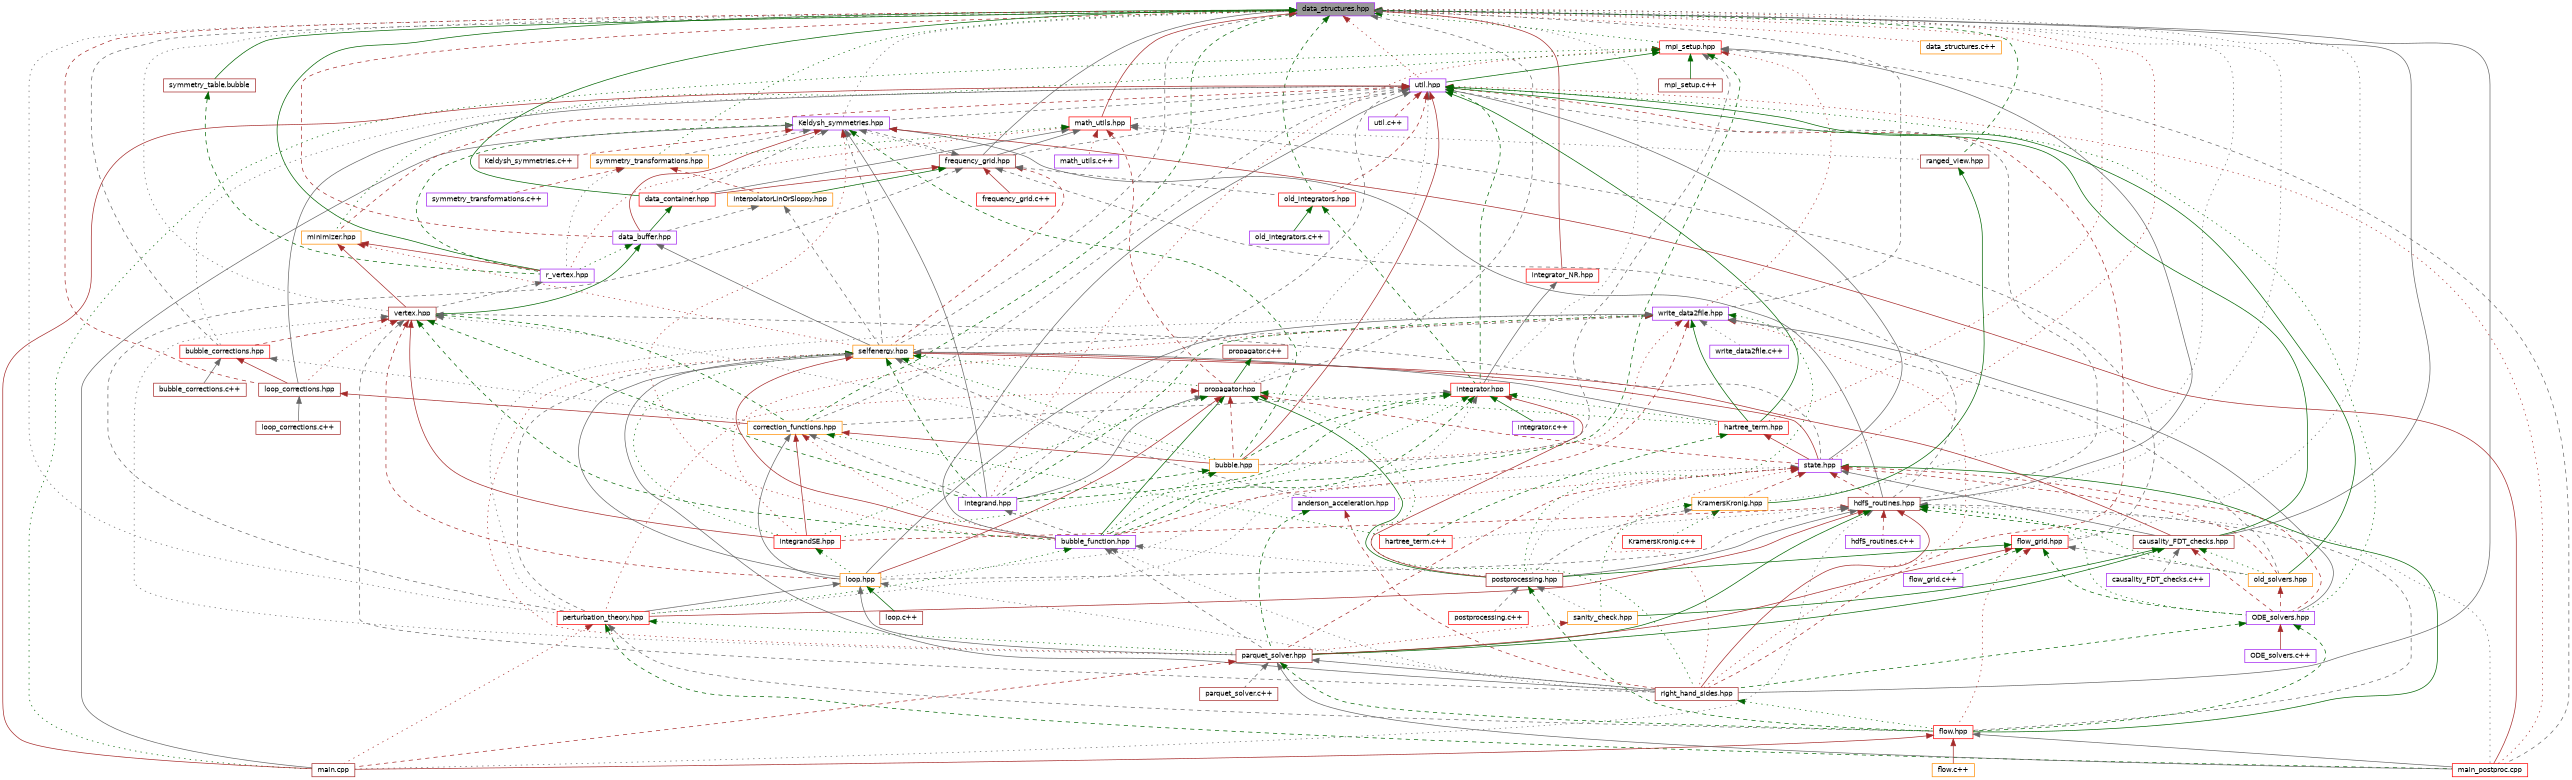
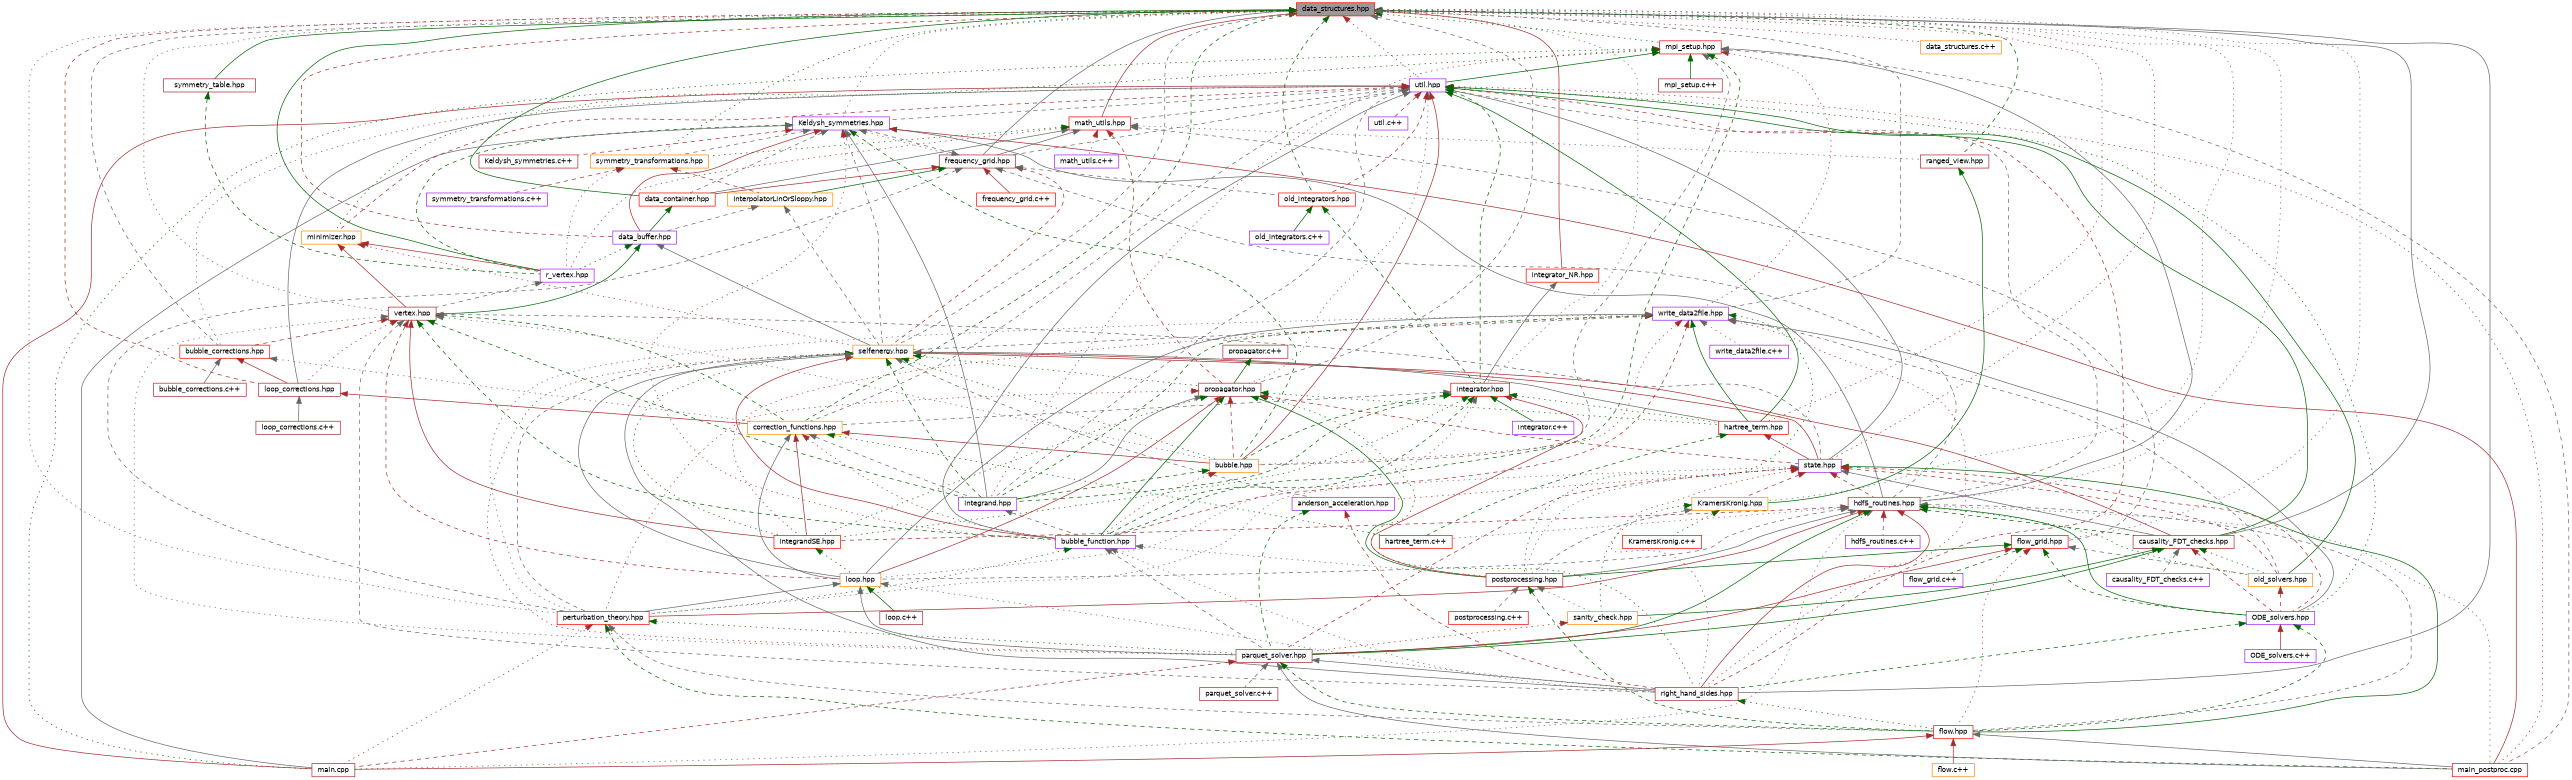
  digraph {
    node [color=purple fillcolor=white fontname=Helvetica fontsize=10 shape=box style=filled]
    edge [color=gray40 dir=back fontname=Helvetica fontsize=10 labelfontname=Helvetica labelfontsize=10 style=dashed]
-   n1 [fillcolor=grey60 fontcolor=black height=0.2 label="data_structures.hpp" width=0.4]
+   n1 [color=red fillcolor=grey60 fontcolor=black height=0.2 label="data_structures.hpp" width=0.4]
    n2 [height=0.2 label="Keldysh_symmetries.hpp" width=0.4]
    n3 [color=brown height=0.2 label="right_hand_sides.hpp" width=0.4]
    n4 [color=red height=0.2 label="perturbation_theory.hpp" width=0.4]
    n5 [height=0.2 label="data_buffer.hpp" width=0.4]
    n6 [height=0.2 label="r_vertex.hpp" width=0.4]
    n7 [color=brown height=0.2 label="vertex.hpp" width=0.4]
    n8 [color=red height=0.2 label="bubble_corrections.hpp" width=0.4]
    n9 [color=darkorange height=0.2 label="correction_functions.hpp" width=0.4]
    n10 [color=brown height=0.2 label="loop_corrections.hpp" width=0.4]
    n11 [height=0.2 label="state.hpp" width=0.4]
    n12 [color=darkorange height=0.2 label="KramersKronig.hpp" width=0.4]
    n13 [color=brown height=0.2 label="causality_FDT_checks.hpp" width=0.4]
    n14 [color=brown height=0.2 label="hdf5_routines.hpp" width=0.4]
    n15 [color=darkorange height=0.2 label="selfenergy.hpp" width=0.4]
    n16 [color=red height=0.2 label="hartree_term.hpp" width=0.4]
    n17 [color=brown height=0.2 label="propagator.hpp" width=0.4]
    n18 [color=red height=0.2 label="data_container.hpp" width=0.4]
    n19 [color=brown height=0.2 label="frequency_grid.hpp" width=0.4]
    n20 [color=red height=0.2 label="old_integrators.hpp" width=0.4]
    n21 [color=red height=0.2 label="integrator.hpp" width=0.4]
    n22 [color=darkorange height=0.2 label="symmetry_transformations.hpp" width=0.4]
    n23 [color=darkorange height=0.2 label="data_structures.c++" width=0.4]
    n24 [color=red height=0.2 label="flow_grid.hpp" width=0.4]
    n25 [color=red height=0.2 label="integrator_NR.hpp" width=0.4]
    n26 [color=red height=0.2 label="math_utils.hpp" width=0.4]
    n27 [color=brown height=0.2 label="ranged_view.hpp" width=0.4]
    n28 [color=red height=0.2 label="mpi_setup.hpp" width=0.4]
    n29 [height=0.2 label="util.hpp" width=0.4]
    n30 [height=0.2 label="write_data2file.hpp" width=0.4]
-   n31 [color=brown height=0.2 label="symmetry_table.bubble" width=0.4]
+   n31 [color=brown height=0.2 label="symmetry_table.hpp" width=0.4]
    n32 [color=brown height=0.2 label="Keldysh_symmetries.c++" width=0.4]
    n33 [color=darkorange height=0.2 label="bubble.hpp" width=0.4]
    n34 [height=0.2 label="bubble_function.hpp" width=0.4]
    n35 [color=brown height=0.2 label="main.cpp" width=0.4]
    n36 [color=red height=0.2 label="main_postproc.cpp" width=0.4]
    n37 [height=0.2 label="integrand.hpp" width=0.4]
    n38 [color=red height=0.2 label="flow.hpp" width=0.4]
    n39 [color=brown height=0.2 label="parquet_solver.hpp" width=0.4]
    n40 [color=red height=0.2 label="integrandSE.hpp" width=0.4]
    n41 [color=darkorange height=0.2 label="loop.hpp" width=0.4]
    n42 [color=brown height=0.2 label="bubble_corrections.c++" width=0.4]
    n43 [color=red height=0.2 label="hartree_term.c++" width=0.4]
    n44 [color=brown height=0.2 label="loop_corrections.c++" width=0.4]
    n45 [color=brown height=0.2 label="postprocessing.hpp" width=0.4]
    n46 [height=0.2 label="ODE_solvers.hpp" width=0.4]
    n47 [height=0.2 label="anderson_acceleration.hpp" width=0.4]
    n48 [color=darkorange height=0.2 label="old_solvers.hpp" width=0.4]
    n49 [color=darkorange height=0.2 label="sanity_check.hpp" width=0.4]
    n50 [color=red height=0.2 label="KramersKronig.c++" width=0.4]
    n51 [height=0.2 label="causality_FDT_checks.c++" width=0.4]
    n52 [height=0.2 label="hdf5_routines.c++" width=0.4]
    n53 [color=darkorange height=0.2 label="InterpolatorLinOrSloppy.hpp" width=0.4]
    n54 [color=red height=0.2 label="frequency_grid.c++" width=0.4]
    n55 [height=0.2 label="old_integrators.c++" width=0.4]
    n56 [height=0.2 label="integrator.c++" width=0.4]
    n57 [height=0.2 label="symmetry_transformations.c++" width=0.4]
    n58 [height=0.2 label="flow_grid.c++" width=0.4]
    n59 [height=0.2 label="math_utils.c++" width=0.4]
    n60 [color=darkorange height=0.2 label="minimizer.hpp" width=0.4]
    n61 [color=brown height=0.2 label="mpi_setup.c++" width=0.4]
    n62 [height=0.2 label="util.c++" width=0.4]
    n63 [height=0.2 label="write_data2file.c++" width=0.4]
    n64 [color=brown height=0.2 label="parquet_solver.c++" width=0.4]
    n65 [color=red height=0.2 label="postprocessing.c++" width=0.4]
    n66 [color=darkorange height=0.2 label="flow.c++" width=0.4]
    n67 [color=brown height=0.2 label="loop.c++" width=0.4]
    n68 [height=0.2 label="ODE_solvers.c++" width=0.4]
    n69 [color=brown height=0.2 label="propagator.c++" width=0.4]
    n1 -> n2 [style=dotted]
    n1 -> n3 [style=solid]
    n1 -> n4 [style=dotted]
    n1 -> n5 [color=brown]
    n1 -> n6 [color=darkgreen style=solid]
    n1 -> n7 [style=dotted]
    n1 -> n8
    n1 -> n9 [color=darkgreen]
    n1 -> n10 [color=brown]
    n1 -> n11 [color=brown style=dotted]
    n1 -> n12 [style=dotted]
    n1 -> n13 [style=solid]
    n1 -> n14 [style=dotted]
    n1 -> n15
    n1 -> n16 [color=brown style=dotted]
    n1 -> n17
    n1 -> n18 [color=darkgreen style=solid]
    n1 -> n19 [style=solid]
    n1 -> n20 [color=darkgreen]
    n1 -> n21 [style=dotted]
    n1 -> n22 [color=darkgreen style=dotted]
    n1 -> n23 [color=brown style=dotted]
    n1 -> n24 [style=dotted]
    n1 -> n25 [color=brown style=solid]
    n1 -> n26 [color=brown style=solid]
    n1 -> n27 [color=darkgreen]
    n1 -> n28 [color=darkgreen style=dotted]
    n1 -> n29 [color=brown style=dotted]
    n1 -> n30
    n1 -> n31 [color=darkgreen style=solid]
    n2 -> n5 [color=brown style=solid]
    n2 -> n6 [color=darkgreen]
    n2 -> n14 [style=solid]
    n2 -> n15
    n2 -> n18
    n2 -> n19 [style=dotted]
    n2 -> n22
    n2 -> n32 [color=brown]
    n2 -> n33 [color=darkgreen]
    n2 -> n34 [color=brown style=dotted]
    n2 -> n35 [style=solid]
    n2 -> n36 [color=brown style=solid]
    n2 -> n37 [style=solid]
    n3 -> n38 [color=darkgreen style=dotted]
    n4 -> n35 [color=brown style=dotted]
    n4 -> n36 [color=darkgreen]
    n4 -> n38
    n4 -> n39 [color=darkgreen style=dotted]
    n5 -> n6 [color=darkgreen style=dotted]
    n5 -> n7 [color=darkgreen style=solid]
    n5 -> n15 [style=solid]
    n6 -> n7
    n7 -> n3
    n7 -> n8 [color=brown]
    n7 -> n9 [color=darkgreen]
    n7 -> n10 [color=brown style=dotted]
    n7 -> n11
    n7 -> n33 [style=dotted]
    n7 -> n34 [color=darkgreen]
    n7 -> n37 [color=darkgreen]
    n7 -> n39 [style=dotted]
    n7 -> n40 [color=brown style=solid]
    n7 -> n41 [color=brown]
    n8 -> n9 [style=dotted]
    n8 -> n10 [color=brown style=solid]
    n8 -> n42 [style=solid]
    n9 -> n33 [color=brown style=solid]
    n9 -> n34 [color=brown style=dotted]
    n9 -> n37
    n9 -> n40 [color=brown style=solid]
    n9 -> n41 [style=solid]
    n9 -> n43 [color=darkgreen style=dotted]
    n10 -> n9 [color=brown style=solid]
    n10 -> n44 [style=solid]
    n11 -> n3 [color=brown style=dotted]
    n11 -> n4 [style=dotted]
    n11 -> n12 [color=brown]
    n11 -> n13 [style=solid]
    n11 -> n14 [color=brown]
    n11 -> n38 [color=darkgreen style=solid]
    n11 -> n39 [color=brown]
    n11 -> n45 [style=dotted]
    n11 -> n46 [color=brown]
    n11 -> n47 [color=brown style=dotted]
    n11 -> n48 [color=brown]
    n12 -> n45
    n12 -> n49 [color=darkgreen style=dotted]
    n12 -> n50 [color=darkgreen style=dotted]
    n13 -> n39 [color=darkgreen style=solid]
    n13 -> n46 [color=brown]
    n13 -> n48 [color=darkgreen style=dotted]
    n13 -> n49 [color=darkgreen style=solid]
    n13 -> n51
    n14 -> n3 [color=brown style=solid]
    n14 -> n4 [color=brown style=solid]
    n14 -> n13 [color=darkgreen]
    n14 -> n35 [style=dotted]
    n14 -> n36 [style=dotted]
    n14 -> n38
    n14 -> n39 [color=darkgreen style=solid]
    n14 -> n40 [color=brown]
    n14 -> n41
    n14 -> n43 [style=dotted]
    n14 -> n45 [style=solid]
-   n14 -> n46 [color=darkgreen style=dotted]
+   n14 -> n46 [color=darkgreen style=solid]
    n14 -> n48 [color=darkgreen style=dotted]
    n14 -> n52 [color=brown]
    n15 -> n3 [style=solid]
    n15 -> n4
    n15 -> n11 [color=brown style=solid]
    n15 -> n13 [color=brown style=solid]
    n15 -> n16 [style=solid]
    n15 -> n17 [color=darkgreen style=dotted]
    n15 -> n33 [color=darkgreen style=dotted]
    n15 -> n34 [color=brown style=solid]
    n15 -> n37 [color=darkgreen]
    n15 -> n39 [color=brown style=dotted]
    n15 -> n40 [color=darkgreen style=dotted]
    n15 -> n41 [style=solid]
    n15 -> n47
    n16 -> n11 [color=brown style=solid]
    n16 -> n43 [color=darkgreen]
    n17 -> n3 [color=darkgreen style=dotted]
    n17 -> n4 [color=brown style=dotted]
    n17 -> n11 [color=brown]
    n17 -> n16 [color=darkgreen style=dotted]
    n17 -> n33 [color=brown]
    n17 -> n34 [color=darkgreen style=solid]
    n17 -> n37 [style=solid]
    n17 -> n40 [color=darkgreen style=dotted]
    n17 -> n41 [color=brown style=solid]
    n17 -> n45 [color=darkgreen style=solid]
    n18 -> n5 [color=darkgreen style=solid]
    n19 -> n2
    n19 -> n4
    n19 -> n14
    n19 -> n15 [color=brown]
    n19 -> n18 [color=brown style=solid]
    n19 -> n20
    n19 -> n53 [color=darkgreen style=solid]
    n19 -> n54 [color=brown style=solid]
    n20 -> n21 [color=darkgreen]
    n20 -> n55 [color=darkgreen style=solid]
    n21 -> n9
    n21 -> n16 [color=darkgreen style=dotted]
    n21 -> n33 [color=darkgreen]
    n21 -> n34 [color=darkgreen]
    n21 -> n37 [color=darkgreen]
    n21 -> n40 [color=darkgreen style=dotted]
    n21 -> n41 [style=dotted]
    n21 -> n45 [color=brown style=solid]
    n21 -> n56 [color=darkgreen style=solid]
    n22 -> n6 [style=dotted]
    n22 -> n53 [color=brown]
    n22 -> n57 [color=brown]
    n24 -> n38 [color=brown style=dotted]
    n24 -> n39 [color=brown style=solid]
    n24 -> n45 [color=darkgreen style=solid]
    n24 -> n46 [color=darkgreen]
    n24 -> n48
    n24 -> n58 [color=darkgreen]
    n25 -> n21 [style=solid]
    n26 -> n6 [color=brown style=dotted]
    n26 -> n17 [color=brown]
    n26 -> n18 [style=solid]
    n26 -> n19 [style=solid]
    n26 -> n22 [color=darkgreen style=dotted]
    n26 -> n24
    n26 -> n27 [style=dotted]
    n26 -> n59 [color=brown style=dotted]
    n27 -> n12 [color=darkgreen style=solid]
    n28 -> n14 [style=solid]
    n28 -> n29 [color=darkgreen style=solid]
    n28 -> n30 [color=brown style=dotted]
    n28 -> n33
    n28 -> n34 [color=darkgreen]
    n28 -> n35 [color=darkgreen style=dotted]
    n28 -> n36
    n28 -> n37 [color=brown style=dotted]
    n28 -> n60 [color=darkgreen style=dotted]
    n28 -> n61 [color=darkgreen style=solid]
    n29 -> n2
    n29 -> n3 [color=brown]
    n29 -> n8 [style=dotted]
    n29 -> n9
    n29 -> n10 [style=solid]
    n29 -> n11 [style=solid]
    n29 -> n13 [color=darkgreen style=solid]
    n29 -> n14
    n29 -> n16 [color=darkgreen style=solid]
    n29 -> n17 [style=dotted]
    n29 -> n19
    n29 -> n20 [color=brown]
    n29 -> n21 [color=darkgreen]
    n29 -> n26
    n29 -> n33 [color=brown style=solid]
    n29 -> n34 [style=solid]
    n29 -> n35 [color=brown style=solid]
    n29 -> n36 [color=brown style=dotted]
    n29 -> n37
    n29 -> n46 [color=darkgreen style=dotted]
    n29 -> n48 [color=darkgreen style=solid]
    n29 -> n60 [color=brown]
    n29 -> n62 [color=brown]
    n30 -> n3 [color=brown style=dotted]
    n30 -> n4 [style=dotted]
    n30 -> n15
    n30 -> n16 [color=darkgreen style=solid]
    n30 -> n33 [color=brown style=dotted]
    n30 -> n34 [color=brown]
    n30 -> n37 [color=darkgreen]
    n30 -> n40 [color=brown style=dotted]
    n30 -> n41 [style=solid]
    n30 -> n45 [color=darkgreen style=dotted]
    n30 -> n46 [style=solid]
    n30 -> n48
    n30 -> n63 [style=dotted]
    n31 -> n6 [color=darkgreen]
-   n33 -> n34 [color=darkgreen style=dotted]
+   n33 -> n34 [color=brown style=dotted]
    n33 -> n37 [color=darkgreen]
    n34 -> n3 [style=dotted]
    n34 -> n4 [color=darkgreen style=dotted]
    n34 -> n39
    n34 -> n45 [style=dotted]
    n37 -> n34
    n38 -> n35 [color=brown style=solid]
    n38 -> n36 [style=solid]
    n38 -> n66 [color=brown style=solid]
    n39 -> n3 [style=solid]
    n39 -> n35 [color=brown]
    n39 -> n36 [style=solid]
    n39 -> n38 [color=darkgreen]
    n39 -> n64
    n40 -> n41 [color=darkgreen style=dotted]
    n41 -> n3 [style=dotted]
    n41 -> n4 [style=solid]
    n41 -> n39 [style=solid]
    n41 -> n67 [color=darkgreen style=solid]
    n45 -> n38 [color=darkgreen]
    n45 -> n49 [style=dotted]
    n45 -> n65
    n46 -> n3 [color=darkgreen]
    n46 -> n38 [color=darkgreen]
    n46 -> n68 [color=brown style=solid]
    n47 -> n3 [color=brown]
    n47 -> n39 [color=darkgreen]
    n48 -> n46 [color=brown]
    n49 -> n39 [color=brown style=dotted]
    n53 -> n5
    n53 -> n15
    n60 -> n6 [color=brown style=solid]
    n60 -> n7 [color=brown style=solid]
    n60 -> n15 [color=brown style=dotted]
    n69 -> n17 [color=darkgreen style=solid]
  }
